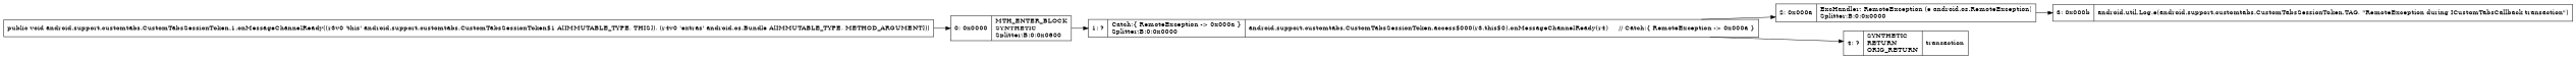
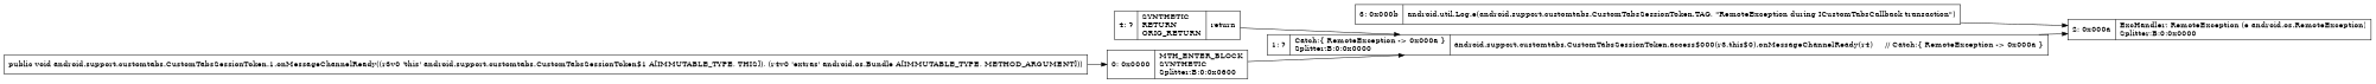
  digraph {
    rankdir=LR
    node [shape=record]
    n1 [label="{0\:\ 0x0000|MTH_ENTER_BLOCK\lSYNTHETIC\lSplitter:B:0:0x0600\l}"]
    n2 [label="{1\:\ ?|Catch:\{ RemoteException \-\> 0x000a \}\lSplitter:B:0:0x0000\l|android.support.customtabs.CustomTabsSessionToken.access$000(r3.this$0).onMessageChannelReady(r4)     \/\/ Catch:\{ RemoteException \-\> 0x000a \}\l}"]
    n3 [label="{2\:\ 0x000a|ExcHandler: RemoteException (e android.os.RemoteException)\lSplitter:B:0:0x0000\l}"]
-   n4 [label="{4\:\ ?|SYNTHETIC\lRETURN\lORIG_RETURN\l|transaction\l}"]
+   n4 [label="{4\:\ ?|SYNTHETIC\lRETURN\lORIG_RETURN\l|return\l}"]
    n5 [label="{3\:\ 0x000b|android.util.Log.e(android.support.customtabs.CustomTabsSessionToken.TAG, \"RemoteException during ICustomTabsCallback transaction\")\l}"]
    n6 [label="{public void android.support.customtabs.CustomTabsSessionToken.1.onMessageChannelReady((r3v0 'this' android.support.customtabs.CustomTabsSessionToken$1 A[IMMUTABLE_TYPE, THIS]), (r4v0 'extras' android.os.Bundle A[IMMUTABLE_TYPE, METHOD_ARGUMENT])) }"]
    n1 -> n2
    n2 -> n3
-   n2 -> n4
-   n3 -> n5
+   n4 -> n2
+   n5 -> n3
    n6 -> n1
  }
